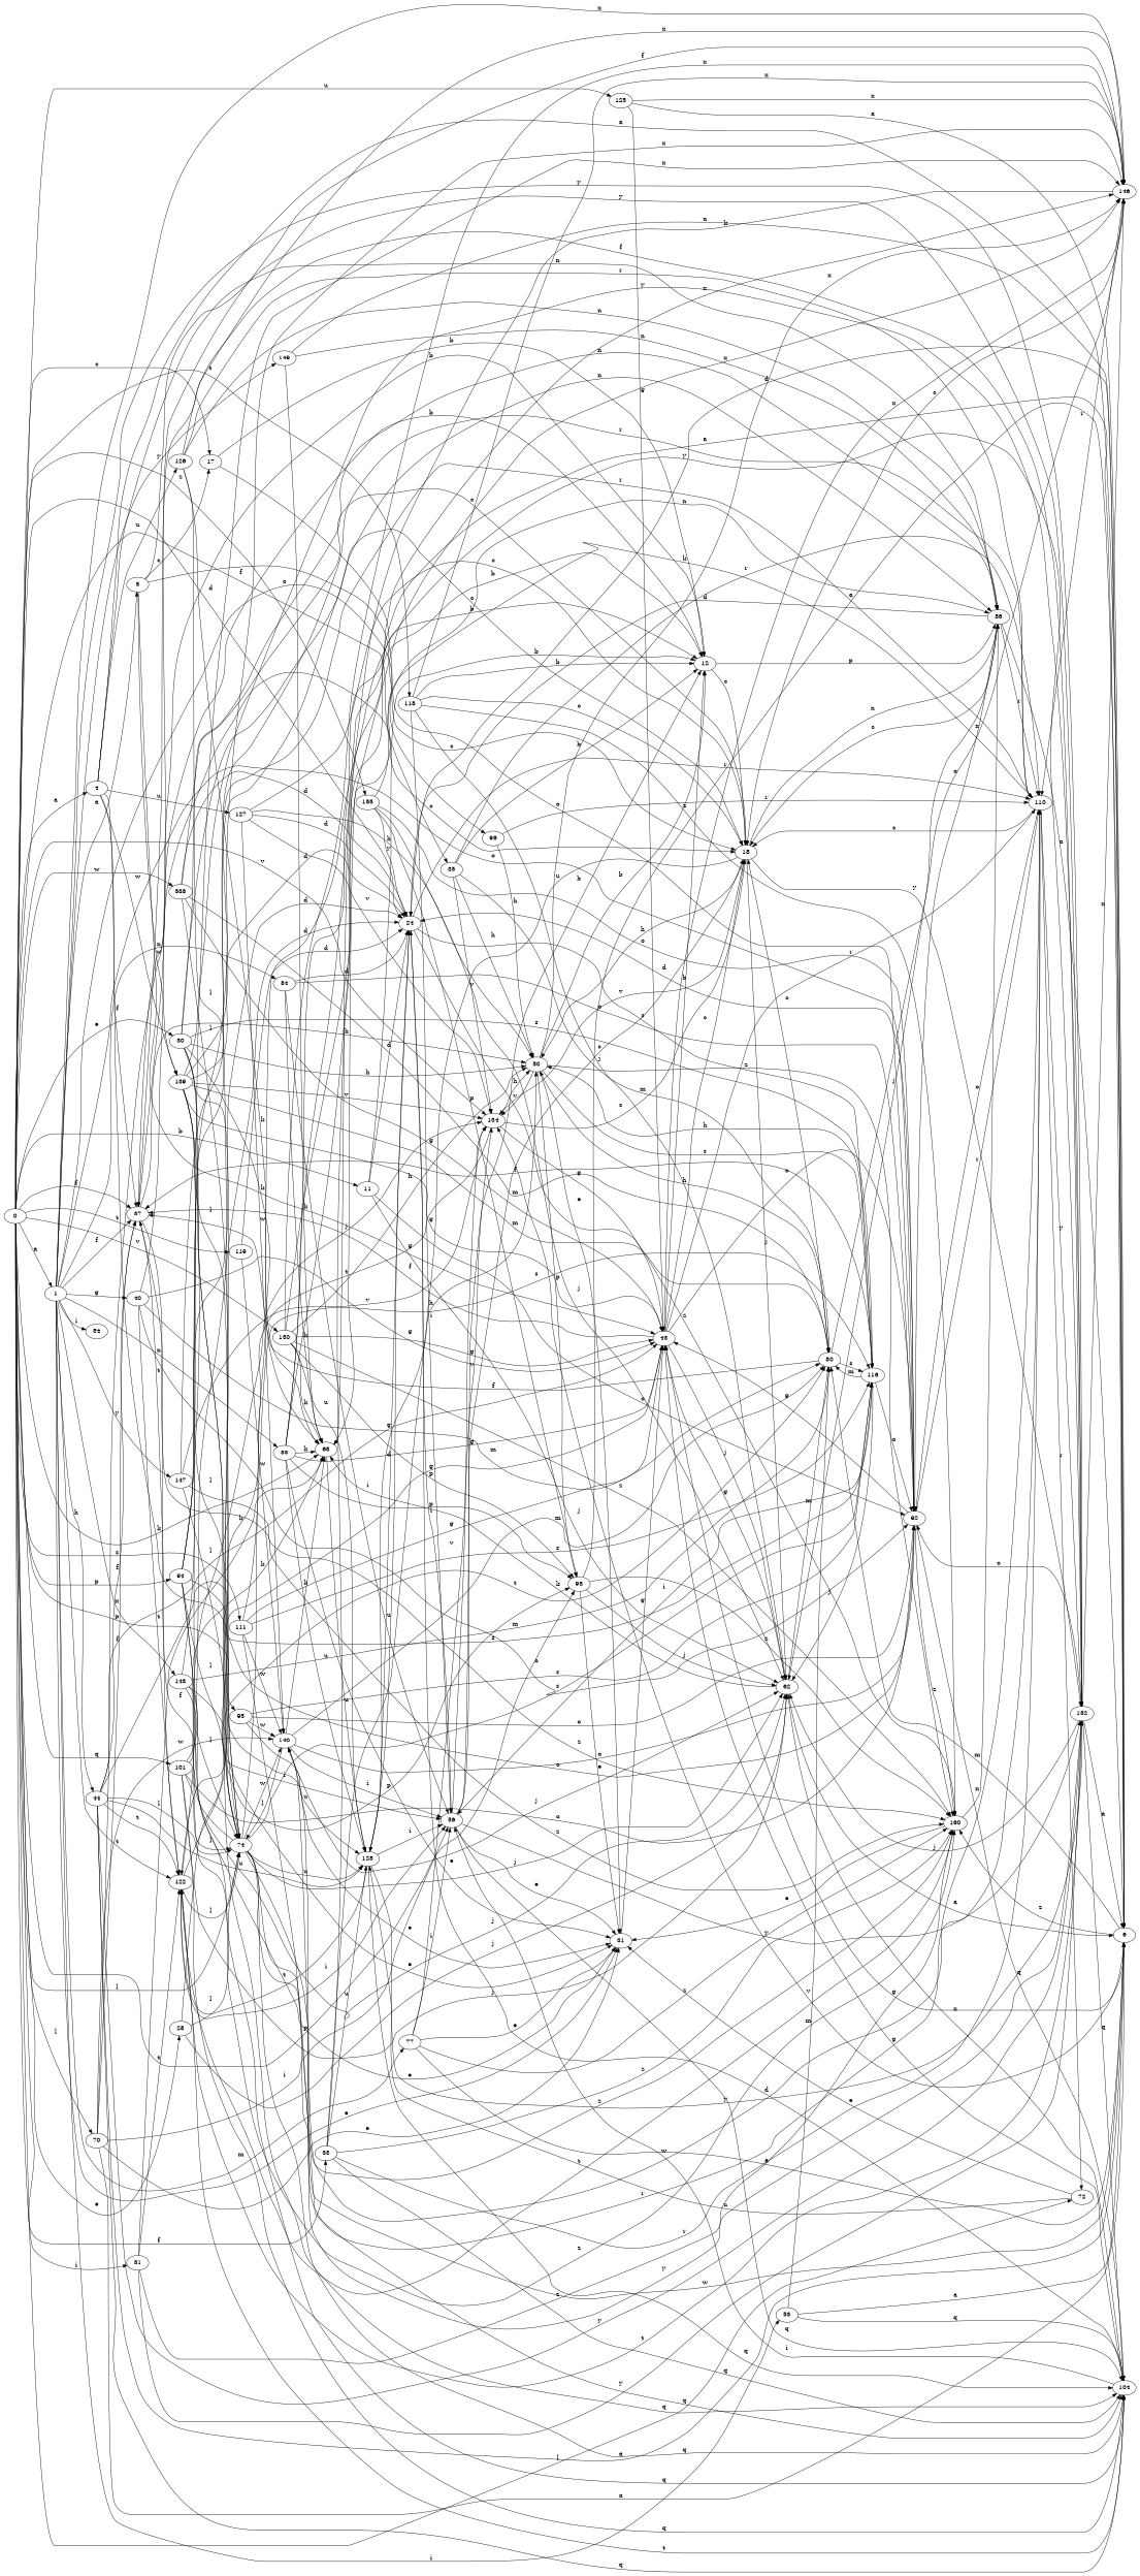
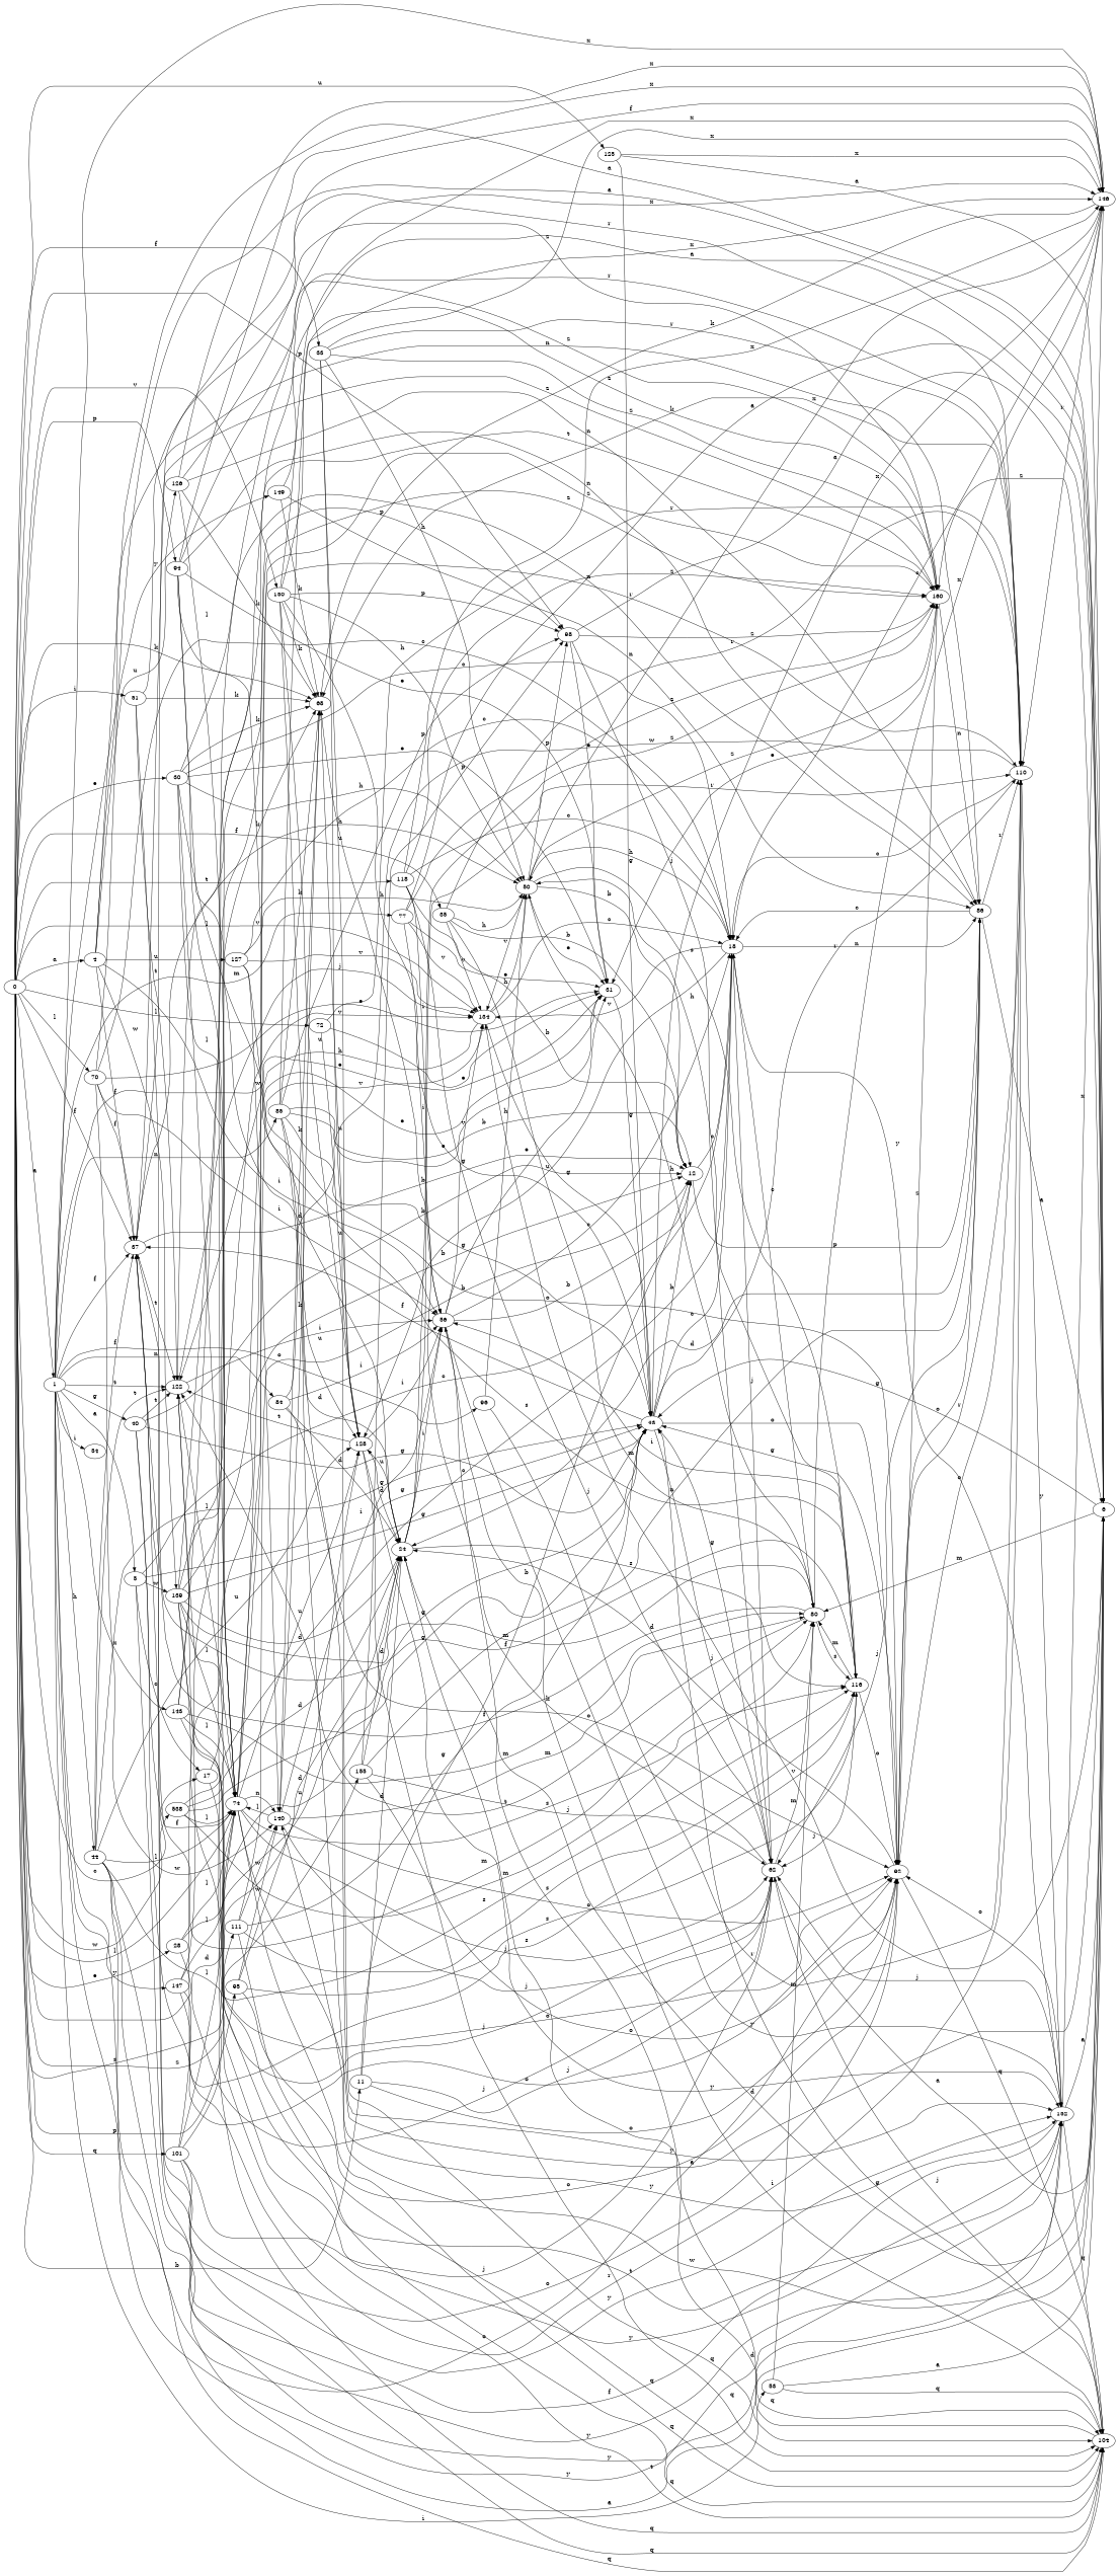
  strict digraph {
    rankdir=LR
    0
    1
    4
    11
    17
    24
    28
    30
    33
    35
    37
    51
    68
    70
    72
    74
    94
    95
    98
    101
    111
    118
-   119
    125
    130
    134
    n27 [label=538]
    155
    5
    31
    40
    44
    53
    54
    77
    84
    85
    n38 [label=96]
    92
    122
    143
    146
    147
    149
    152
    6
    56
    86
    126
    127
    139
    12
    62
    160
    128
    110
    116
    43
    18
    50
    104
    80
    140
    0 -> 1 [label=a]
    0 -> 4 [label=a]
    0 -> 11 [label=b]
    0 -> 17 [label=c]
    0 -> 24 [label=d]
    0 -> 28 [label=e]
    0 -> 30 [label=e]
    0 -> 33 [label=f]
    0 -> 35 [label=f]
    0 -> 37 [label=f]
    0 -> 51 [label=i]
    0 -> 68 [label=k]
    0 -> 70 [label=l]
    0 -> 72 [label=l]
    0 -> 74 [label=l]
    0 -> 94 [label=p]
    0 -> 95 [label=p]
    0 -> 98 [label=p]
    0 -> 101 [label=q]
    0 -> 111 [label=s]
    0 -> 118 [label=t]
-   0 -> 119 [label=t]
    0 -> 125 [label=u]
    0 -> 130 [label=v]
    0 -> 134 [label=v]
    0 -> n27 [label=w]
    0 -> 155 [label=z]
    1 -> 37 [label=f]
    1 -> 5 [label=a]
    1 -> 31 [label=e]
    1 -> 40 [label=g]
    1 -> 44 [label=h]
    1 -> 53 [label=i]
    1 -> 54 [label=i]
    1 -> 77 [label=m]
    1 -> 84 [label=n]
    1 -> 85 [label=n]
    1 -> n38 [label=o]
    1 -> 92 [label=o]
    1 -> 122 [label=t]
    1 -> 143 [label=x]
    1 -> 146 [label=x]
    1 -> 147 [label=y]
    1 -> 149 [label=y]
    1 -> 152 [label=y]
    4 -> 37 [label=f]
    4 -> 6 [label=a]
    4 -> 56 [label=i]
    4 -> 86 [label=n]
    4 -> 126 [label=u]
    4 -> 127 [label=u]
    4 -> 139 [label=w]
    11 -> 24 [label=d]
    11 -> 92 [label=o]
    11 -> 12 [label=b]
    11 -> 62 [label=j]
    17 -> 92 [label=o]
    17 -> 12 [label=b]
    24 -> 56 [label=i]
    24 -> 160 [label=z]
    24 -> 128 [label=u]
    24 -> 110 [label=r]
    24 -> 116 [label=s]
    28 -> 74 [label=l]
    28 -> 62 [label=j]
    28 -> 43 [label=g]
    30 -> 68 [label=k]
    30 -> 74 [label=l]
    30 -> 31 [label=e]
    30 -> 86 [label=n]
    30 -> 116 [label=s]
    30 -> 18 [label=c]
    30 -> 50 [label=h]
    30 -> 104 [label=q]
    33 -> 146 [label=x]
    33 -> 160 [label=z]
    33 -> 128 [label=u]
    33 -> 110 [label=r]
    33 -> 50 [label=h]
    33 -> 104 [label=q]
    35 -> 134 [label=v]
    35 -> 12 [label=b]
    35 -> 110 [label=r]
    35 -> 50 [label=h]
    35 -> 80 [label=m]
    37 -> 122 [label=t]
    37 -> 12 [label=b]
    37 -> 160 [label=z]
    37 -> 50 [label=h]
    51 -> 68 [label=k]
    51 -> 122 [label=t]
    51 -> 152 [label=y]
    51 -> 160 [label=z]
    68 -> 128 [label=u]
    70 -> 37 [label=f]
    70 -> 31 [label=e]
    70 -> 6 [label=a]
    70 -> 56 [label=i]
    70 -> 18 [label=c]
    70 -> 140 [label=w]
    72 -> 31 [label=e]
    72 -> 128 [label=u]
-   110 -> 72 [label=r]
+   72 -> 110 [label=r]
    74 -> 37 [label=f]
    74 -> 134 [label=v]
    74 -> 152 [label=y]
    74 -> 62 [label=j]
    74 -> 160 [label=z]
    74 -> 128 [label=u]
    74 -> 110 [label=r]
    74 -> 116 [label=s]
    74 -> 104 [label=q]
-   74 -> 140 [label=w]
+   74 -> 140 [label=n]
    94 -> 24 [label=d]
    94 -> 74 [label=l]
    94 -> 31 [label=e]
    94 -> 92 [label=o]
    94 -> 146 [label=x]
    94 -> 86 [label=n]
    94 -> 160 [label=z]
    95 -> 92 [label=o]
    95 -> 128 [label=u]
    95 -> 116 [label=s]
    95 -> 140 [label=w]
    98 -> 31 [label=e]
    98 -> 6 [label=a]
    98 -> 62 [label=j]
    98 -> 160 [label=z]
    101 -> 24 [label=d]
    101 -> 68 [label=k]
    101 -> 74 [label=l]
    101 -> 92 [label=o]
    101 -> 62 [label=j]
    101 -> 104 [label=q]
    111 -> 12 [label=b]
    111 -> 116 [label=s]
    111 -> 43 [label=g]
    111 -> 104 [label=q]
    111 -> 140 [label=w]
    118 -> 146 [label=x]
    118 -> 56 [label=i]
    118 -> 12 [label=b]
    118 -> 62 [label=j]
    118 -> 160 [label=z]
    118 -> 18 [label=c]
-   119 -> 24 [label=d]
-   119 -> 140 [label=w]
    125 -> 146 [label=x]
    125 -> 6 [label=a]
    125 -> 43 [label=g]
    130 -> 68 [label=k]
    130 -> 98 [label=p]
    130 -> 146 [label=x]
    130 -> 152 [label=y]
    130 -> 160 [label=z]
    130 -> 128 [label=u]
    130 -> 43 [label=g]
    130 -> 50 [label=h]
-   134 -> 122 [label=t]
+   134 -> 122 [label=h]
    134 -> 43 [label=g]
    134 -> 18 [label=c]
    134 -> 50 [label=h]
    n27 -> 24 [label=d]
    n27 -> 74 [label=l]
    n27 -> 43 [label=g]
    n27 -> 18 [label=c]
    n27 -> 80 [label=m]
-   155 -> 24 [label=y]
+   155 -> 24 [label=d]
    155 -> 98 [label=p]
    155 -> 92 [label=o]
    155 -> 86 [label=n]
    155 -> 62 [label=j]
    5 -> 17 [label=c]
    5 -> 152 [label=y]
    5 -> 139 [label=w]
    5 -> 43 [label=g]
    5 -> 18 [label=c]
    31 -> 43 [label=g]
    40 -> 92 [label=o]
    40 -> 122 [label=t]
    40 -> 12 [label=b]
    40 -> 43 [label=g]
    40 -> 80 [label=m]
    44 -> 37 [label=f]
    44 -> 74 [label=l]
    44 -> 122 [label=t]
    44 -> 152 [label=y]
    44 -> 6 [label=a]
    44 -> 128 [label=u]
    44 -> 116 [label=s]
    44 -> 43 [label=g]
    44 -> 104 [label=q]
    53 -> 6 [label=a]
    53 -> 104 [label=q]
    53 -> 80 [label=m]
    77 -> 134 [label=v]
    77 -> 31 [label=e]
    77 -> 6 [label=a]
    77 -> 56 [label=i]
    77 -> 160 [label=z]
    84 -> 24 [label=d]
    84 -> 68 [label=k]
    84 -> 92 [label=o]
    84 -> 56 [label=i]
    85 -> 68 [label=k]
    85 -> 98 [label=p]
    85 -> 31 [label=e]
    85 -> 146 [label=x]
    85 -> 6 [label=a]
    85 -> 12 [label=b]
    85 -> 128 [label=u]
    85 -> 43 [label=g]
    n38 -> 110 [label=r]
    n38 -> 50 [label=h]
    92 -> 24 [label=d]
    92 -> 160 [label=z]
    92 -> 110 [label=r]
    92 -> 43 [label=g]
    92 -> 104 [label=q]
    122 -> 74 [label=l]
    122 -> 134 [label=j]
    122 -> 56 [label=i]
    143 -> 74 [label=l]
    143 -> 98 [label=p]
    143 -> 146 [label=x]
    143 -> 62 [label=j]
    143 -> 80 [label=m]
    146 -> 37 [label=f]
    146 -> 68 [label=k]
    146 -> 110 [label=r]
    146 -> 18 [label=c]
    147 -> 74 [label=l]
    147 -> 160 [label=z]
    147 -> 110 [label=r]
    147 -> 116 [label=s]
    149 -> 68 [label=k]
    149 -> 6 [label=a]
    149 -> 86 [label=n]
    152 -> 37 [label=f]
    152 -> 92 [label=o]
    152 -> 122 [label=t]
    152 -> 146 [label=x]
    152 -> 6 [label=a]
    152 -> 62 [label=j]
    152 -> 104 [label=q]
    6 -> 24 [label=d]
    6 -> 134 [label=v]
    6 -> 160 [label=z]
    6 -> 43 [label=g]
    6 -> 80 [label=m]
    6 -> 140 [label=w]
    56 -> 134 [label=v]
    56 -> 31 [label=e]
    56 -> 152 [label=y]
    56 -> 12 [label=b]
    56 -> 18 [label=c]
    56 -> 104 [label=q]
    86 -> 24 [label=d]
    86 -> 92 [label=o]
    86 -> 6 [label=a]
    86 -> 62 [label=j]
    86 -> 110 [label=r]
    86 -> 18 [label=c]
    126 -> 68 [label=k]
    126 -> 74 [label=l]
    126 -> 146 [label=x]
    126 -> 86 [label=n]
    126 -> 110 [label=r]
    127 -> 24 [label=d]
    127 -> 134 [label=v]
    127 -> 18 [label=c]
    127 -> 50 [label=h]
    127 -> 140 [label=w]
    139 -> 24 [label=d]
    139 -> 74 [label=l]
    139 -> 134 [label=v]
    139 -> 31 [label=e]
    139 -> 152 [label=y]
    139 -> 110 [label=r]
    139 -> 43 [label=g]
    139 -> 104 [label=q]
    139 -> 80 [label=m]
    12 -> 86 [label=p]
    12 -> 18 [label=c]
    62 -> 68 [label=k]
    62 -> 6 [label=a]
    62 -> 43 [label=g]
    62 -> 80 [label=m]
    160 -> 31 [label=e]
    160 -> 122 [label=t]
    160 -> 86 [label=n]
    128 -> 24 [label=d]
    128 -> 122 [label=t]
    128 -> 152 [label=y]
    128 -> 56 [label=i]
    128 -> 104 [label=q]
    110 -> 68 [label=k]
    110 -> 92 [label=o]
    110 -> 152 [label=y]
    110 -> 18 [label=c]
    110 -> 140 [label=w]
    116 -> 37 [label=f]
    116 -> 92 [label=o]
    116 -> 56 [label=i]
    116 -> 62 [label=j]
    116 -> 50 [label=h]
    116 -> 80 [label=m]
    43 -> 37 [label=f]
    43 -> 92 [label=o]
    43 -> 146 [label=x]
    43 -> 12 [label=b]
    43 -> 62 [label=j]
    43 -> 110 [label=r]
    43 -> 18 [label=c]
    18 -> 134 [label=v]
    18 -> 152 [label=y]
    18 -> 86 [label=n]
    18 -> 62 [label=j]
    18 -> 128 [label=u]
    18 -> 50 [label=h]
    50 -> 98 [label=p]
    50 -> 134 [label=v]
    50 -> 31 [label=e]
    50 -> 146 [label=x]
    50 -> 12 [label=b]
    50 -> 160 [label=z]
    50 -> 116 [label=s]
    104 -> 24 [label=d]
    104 -> 122 [label=t]
    104 -> 56 [label=i]
-   104 -> 62 [label=x]
+   104 -> 62 [label=j]
    104 -> 43 [label=g]
    80 -> 37 [label=f]
-   122 -> 80 [label=t]
+   80 -> 122 [label=t]
    80 -> 146 [label=x]
    80 -> 116 [label=s]
    80 -> 18 [label=c]
    80 -> 50 [label=h]
    140 -> 68 [label=k]
    140 -> 74 [label=l]
    140 -> 92 [label=o]
    140 -> 56 [label=i]
    140 -> 62 [label=j]
    140 -> 80 [label=m]
  }
